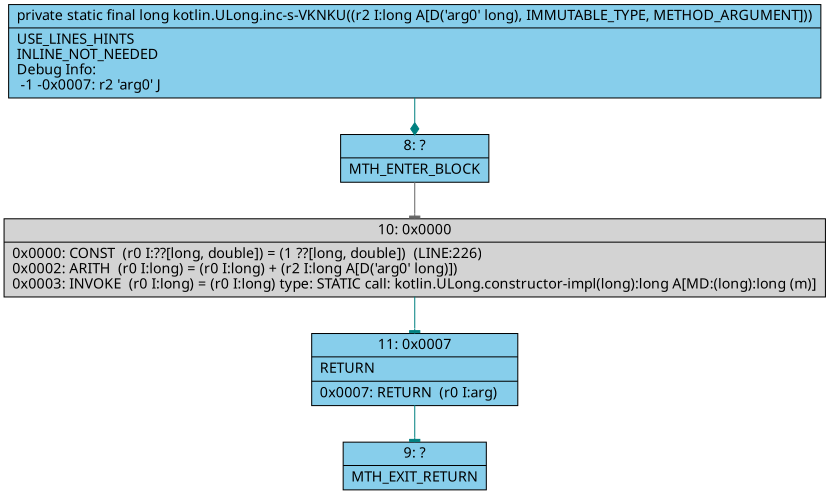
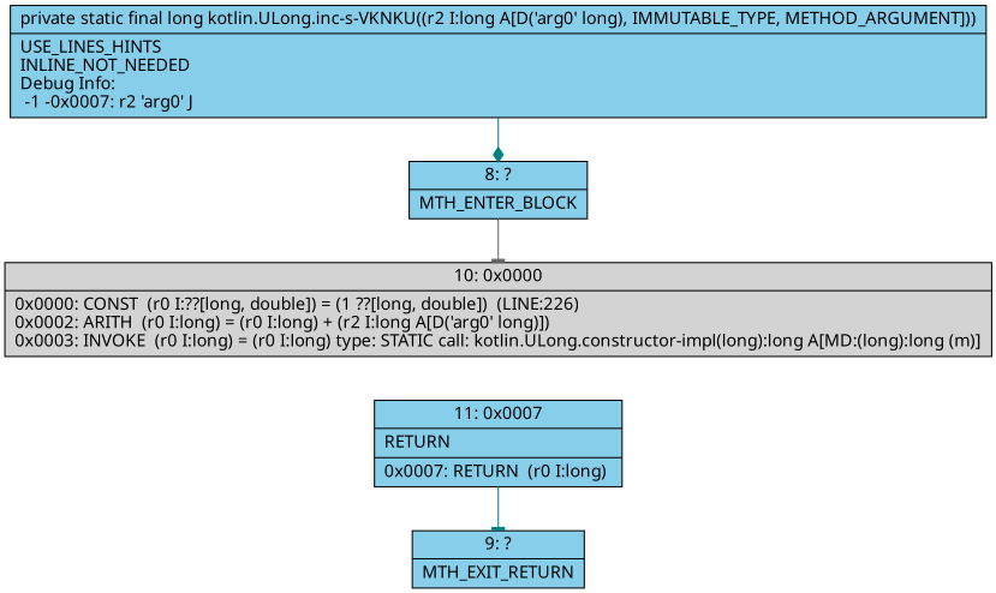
  digraph {
    fontname="Noto Sans"
    node [fillcolor=skyblue fontname="Noto Sans" shape=record style=filled]
    edge [arrowhead=tee color=teal fontname="Noto Sans"]
    n1 [label="{8\:\ ?|MTH_ENTER_BLOCK\l}"]
    n2 [fillcolor=lightgrey label="{10\:\ 0x0000|0x0000: CONST  (r0 I:??[long, double]) = (1 ??[long, double])  (LINE:226)\l0x0002: ARITH  (r0 I:long) = (r0 I:long) + (r2 I:long A[D('arg0' long)]) \l0x0003: INVOKE  (r0 I:long) = (r0 I:long) type: STATIC call: kotlin.ULong.constructor\-impl(long):long A[MD:(long):long (m)]\l}"]
-   n3 [label="{11\:\ 0x0007|RETURN\l|0x0007: RETURN  (r0 I:arg) \l}"]
+   n3 [label="{11\:\ 0x0007|RETURN\l|0x0007: RETURN  (r0 I:long) \l}"]
    n4 [label="{9\:\ ?|MTH_EXIT_RETURN\l}"]
    n5 [label="{private static final long kotlin.ULong.inc\-s\-VKNKU((r2 I:long A[D('arg0' long), IMMUTABLE_TYPE, METHOD_ARGUMENT]))  | USE_LINES_HINTS\lINLINE_NOT_NEEDED\lDebug Info:\l  \-1 \-0x0007: r2 'arg0' J\l}"]
    n1 -> n2 [color=gray40]
-   n2 -> n3
    n3 -> n4
    n5 -> n1 [arrowhead=diamond]
  }
